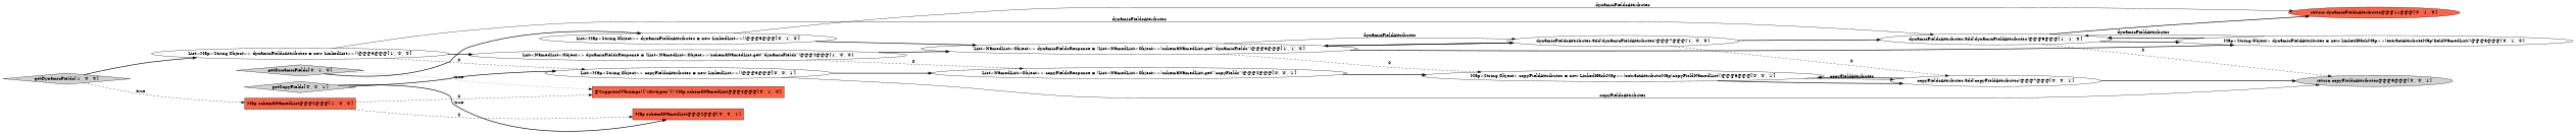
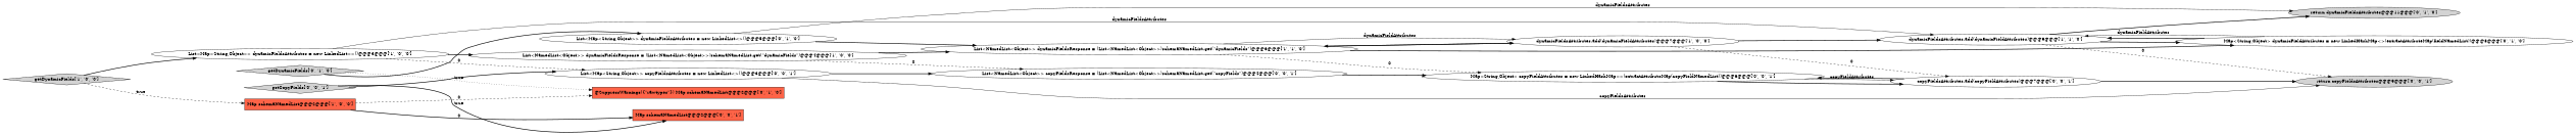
  digraph {
    rankdir=LR
    node [fillcolor=white shape=ellipse style=filled]
    edge [style=bold]
    n1 [fillcolor=lightgray label="getDynamicFields['1', '0', '0']" shape=diamond]
    n2 [label="List<Map<String,Object>> dynamicFieldsAttributes = new LinkedList<>()@@@3@@@['1', '0', '0']"]
    n3 [fillcolor=tomato label="Map schemaNamedList@@@2@@@['1', '0', '0']" shape=box]
    n4 [label="dynamicFieldsAttributes.add(dynamicFieldAttributes)@@@9@@@['1', '1', '0']"]
    n5 [label="List<NamedList<Object>> dynamicFieldsResponse = (List<NamedList<Object>>)schemaNamedList.get(\"dynamicFields\")@@@4@@@['1', '0', '0']"]
    n6 [label="List<Map<String,Object>> copyFieldsAttributes = new LinkedList<>()@@@3@@@['0', '0', '1']"]
    n7 [fillcolor=tomato label="Map schemaNamedList@@@2@@@['0', '0', '1']" shape=box]
    n8 [fillcolor=tomato label="@SuppressWarnings({\"rawtypes\"}) Map schemaNamedList@@@2@@@['0', '1', '0']" shape=box]
    n9 [label="Map<String,Object> dynamicFieldAttributes = new LinkedHashMap<>(extractAttributeMap(fieldNamedList))@@@8@@@['0', '1', '0']"]
    n10 [fillcolor=lightgray label="return copyFieldsAttributes@@@9@@@['0', '0', '1']"]
-   n11 [fillcolor=tomato label="return dynamicFieldsAttributes@@@11@@@['0', '1', '0']"]
+   n11 [fillcolor=lightgray label="return dynamicFieldsAttributes@@@11@@@['0', '1', '0']"]
    n12 [label="copyFieldsAttributes.add(copyFieldAttributes)@@@7@@@['0', '0', '1']"]
    n13 [label="Map<String,Object> copyFieldAttributes = new LinkedHashMap<>(extractAttributeMap(copyFieldNamedList))@@@6@@@['0', '0', '1']"]
    n14 [label="List<Map<String,Object>> dynamicFieldsAttributes = new LinkedList<>()@@@5@@@['0', '1', '0']"]
    n15 [label="List<NamedList<Object>> dynamicFieldsResponse = (List<NamedList<Object>>)schemaNamedList.get(\"dynamicFields\")@@@6@@@['1', '1', '0']"]
    n16 [label="dynamicFieldsAttributes.add(dynamicFieldAttributes)@@@7@@@['1', '0', '0']"]
    n17 [label="List<NamedList<Object>> copyFieldsResponse = (List<NamedList<Object>>)schemaNamedList.get(\"copyFields\")@@@4@@@['0', '0', '1']"]
    n18 [fillcolor=lightgray label="getCopyFields['0', '0', '1']" shape=diamond]
    n19 [fillcolor=lightgray label="getDynamicFields['0', '1', '0']" shape=diamond]
    n1 -> n2
    n1 -> n3 [label=true style=dashed]
    n2 -> n4 [label=dynamicFieldsAttributes style=solid]
    n2 -> n5
    n2 -> n6 [label=0 style=dashed]
-   n3 -> n7 [label=0 style=dashed]
+   n3 -> n7 [label=0]
    n3 -> n8 [label=0 style=dashed]
    n4 -> n9
    n4 -> n10 [label=0 style=dashed]
    n4 -> n11
    n5 -> n15
    n5 -> n17 [label=0 style=dashed]
    n6 -> n10 [label=copyFieldsAttributes style=solid]
    n6 -> n17
    n9 -> n4
    n9 -> n4 [label=dynamicFieldAttributes style=solid]
    n12 -> n10
    n12 -> n13
    n13 -> n12 [label=copyFieldAttributes style=solid]
    n13 -> n12
    n14 -> n11 [label=dynamicFieldsAttributes style=solid]
    n14 -> n15
    n15 -> n9
    n15 -> n13 [label=0 style=dashed]
    n15 -> n16
    n15 -> n16 [label=dynamicFieldAttributes style=solid]
    n16 -> n4
    n16 -> n12 [label=0 style=dashed]
    n16 -> n15
    n17 -> n13
    n18 -> n6
    n18 -> n7 [label=true]
    n19 -> n8 [label=true style=dotted]
    n19 -> n14
  }
